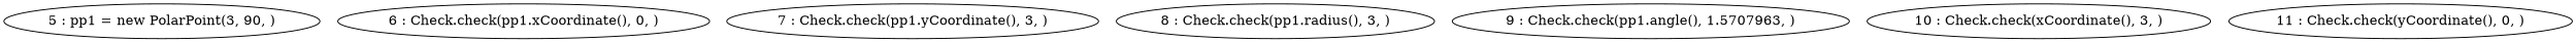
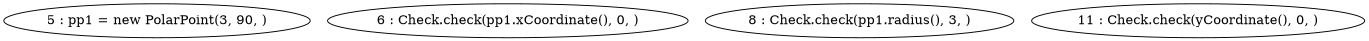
  digraph {
    fontname="DejaVu Serif"
    node [fontname="DejaVu Serif"]
    "5 : pp1 = new PolarPoint(3, 90, )"
    "6 : Check.check(pp1.xCoordinate(), 0, )"
-   "7 : Check.check(pp1.yCoordinate(), 3, )"
    "8 : Check.check(pp1.radius(), 3, )"
-   "9 : Check.check(pp1.angle(), 1.5707963, )"
-   "10 : Check.check(xCoordinate(), 3, )"
    "11 : Check.check(yCoordinate(), 0, )"
  }
